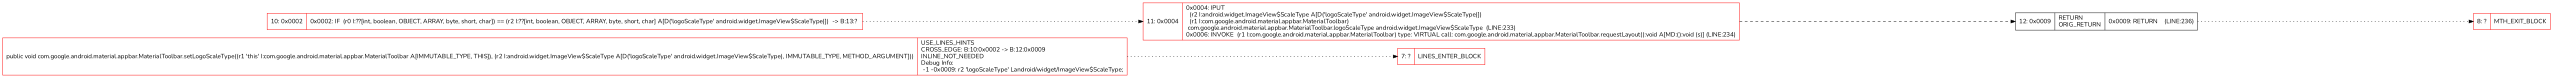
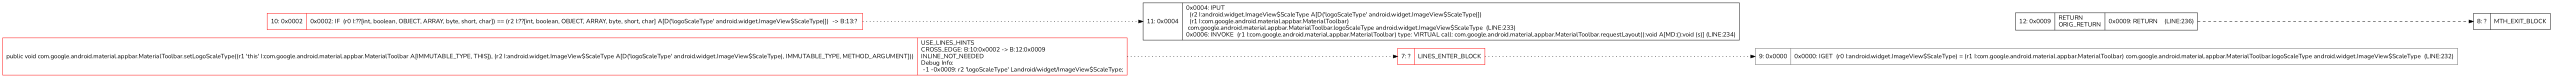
  digraph {
    fontname=Nunito
    rankdir=LR
    node [color=red fontname=Nunito shape=record]
    edge [fontname=Nunito style=dotted]
    n1 [label="{7\:\ ?|LINES_ENTER_BLOCK\l}"]
+   n2 [color=gray40 label="{9\:\ 0x0000|0x0000: IGET  (r0 I:android.widget.ImageView$ScaleType) = (r1 I:com.google.android.material.appbar.MaterialToolbar) com.google.android.material.appbar.MaterialToolbar.logoScaleType android.widget.ImageView$ScaleType  (LINE:232)\l}"]
    n3 [label="{10\:\ 0x0002|0x0002: IF  (r0 I:??[int, boolean, OBJECT, ARRAY, byte, short, char]) == (r2 I:??[int, boolean, OBJECT, ARRAY, byte, short, char] A[D('logoScaleType' android.widget.ImageView$ScaleType)])  \-\> B:13:? \l}"]
-   n4 [label="{11\:\ 0x0004|0x0004: IPUT  \l  (r2 I:android.widget.ImageView$ScaleType A[D('logoScaleType' android.widget.ImageView$ScaleType)])\l  (r1 I:com.google.android.material.appbar.MaterialToolbar)\l com.google.android.material.appbar.MaterialToolbar.logoScaleType android.widget.ImageView$ScaleType  (LINE:233)\l0x0006: INVOKE  (r1 I:com.google.android.material.appbar.MaterialToolbar) type: VIRTUAL call: com.google.android.material.appbar.MaterialToolbar.requestLayout():void A[MD:():void (s)] (LINE:234)\l}"]
+   n4 [color=black label="{11\:\ 0x0004|0x0004: IPUT  \l  (r2 I:android.widget.ImageView$ScaleType A[D('logoScaleType' android.widget.ImageView$ScaleType)])\l  (r1 I:com.google.android.material.appbar.MaterialToolbar)\l com.google.android.material.appbar.MaterialToolbar.logoScaleType android.widget.ImageView$ScaleType  (LINE:233)\l0x0006: INVOKE  (r1 I:com.google.android.material.appbar.MaterialToolbar) type: VIRTUAL call: com.google.android.material.appbar.MaterialToolbar.requestLayout():void A[MD:():void (s)] (LINE:234)\l}"]
    n5 [color=black label="{12\:\ 0x0009|RETURN\lORIG_RETURN\l|0x0009: RETURN    (LINE:236)\l}"]
-   n6 [label="{8\:\ ?|MTH_EXIT_BLOCK\l}"]
+   n6 [color=black label="{8\:\ ?|MTH_EXIT_BLOCK\l}"]
    n7 [label="{public void com.google.android.material.appbar.MaterialToolbar.setLogoScaleType((r1 'this' I:com.google.android.material.appbar.MaterialToolbar A[IMMUTABLE_TYPE, THIS]), (r2 I:android.widget.ImageView$ScaleType A[D('logoScaleType' android.widget.ImageView$ScaleType), IMMUTABLE_TYPE, METHOD_ARGUMENT]))  | USE_LINES_HINTS\lCROSS_EDGE: B:10:0x0002 \-\> B:12:0x0009\lINLINE_NOT_NEEDED\lDebug Info:\l  \-1 \-0x0009: r2 'logoScaleType' Landroid\/widget\/ImageView$ScaleType;\l}"]
+   n1 -> n2
    n3 -> n4
-   n4 -> n5 [style=dashed]
-   n5 -> n6
+   n5 -> n6 [style=dashed]
    n7 -> n1
  }
